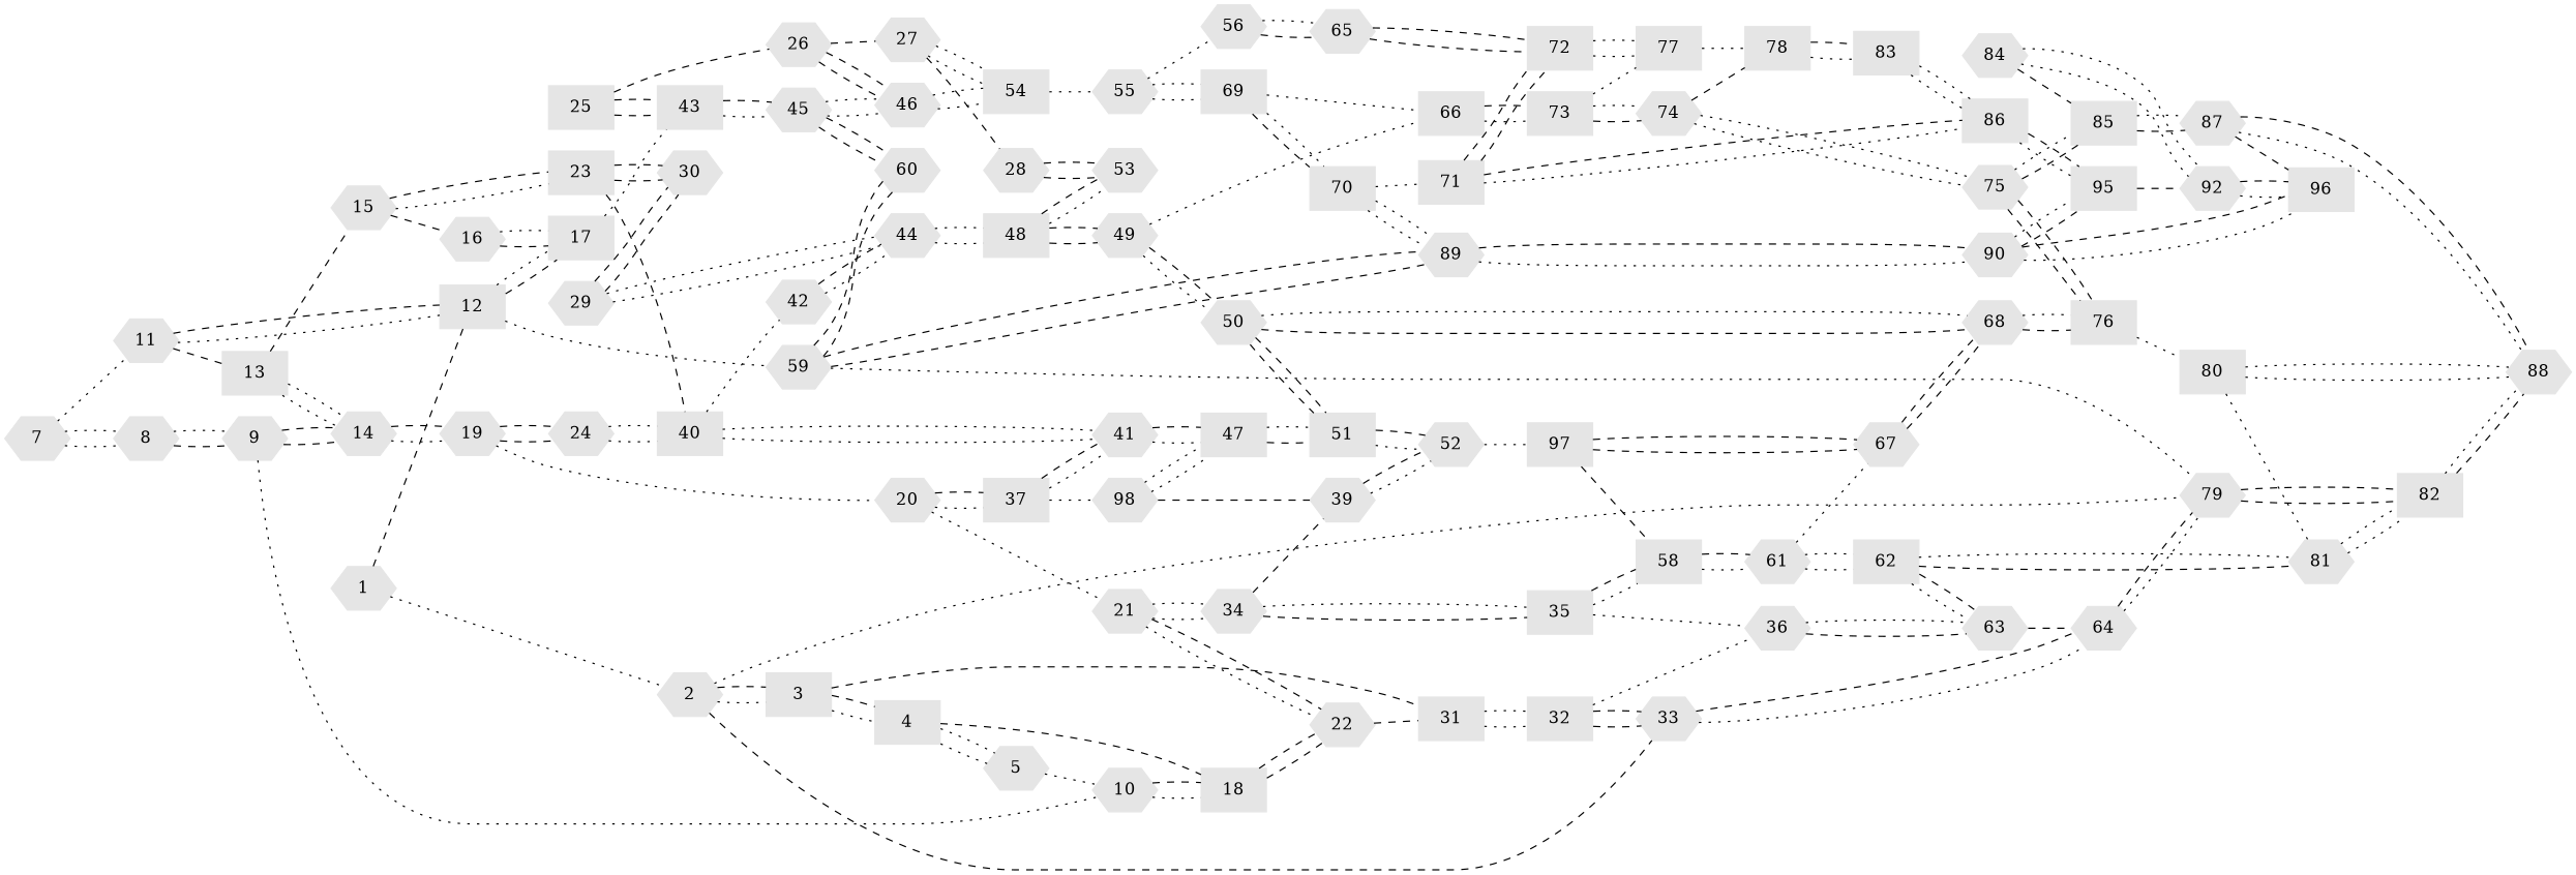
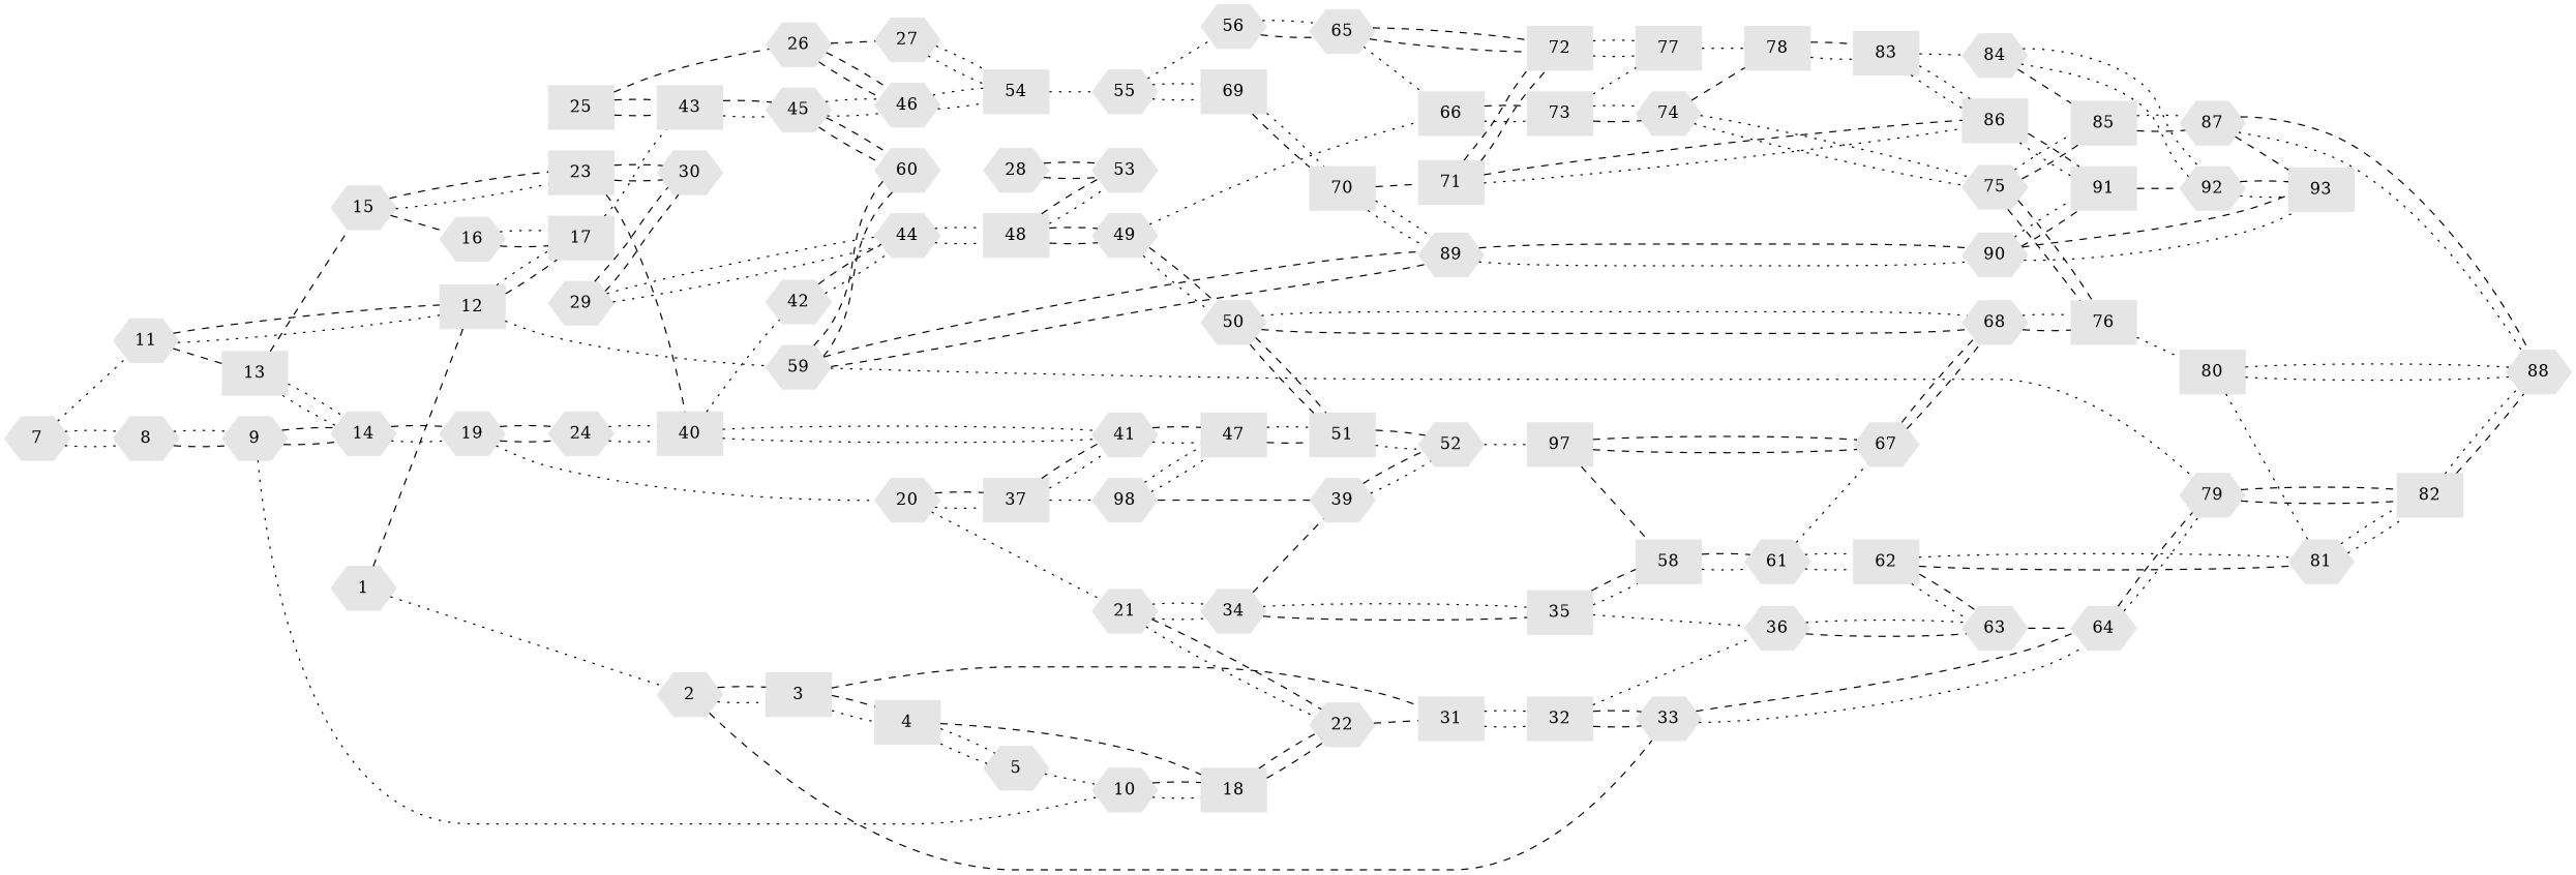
  graph {
    rankdir=LR
    node [color=gray90 shape=hexagon style=filled]
    edge [style=dotted]
    1
    2
    12 [shape=box]
    3 [shape=box]
    33
    79
    7
    8
    11
    17 [shape=box]
    59
    4 [shape=box]
    31 [shape=box]
    64
    82 [shape=box]
    5
    18 [shape=box]
    32 [shape=box]
    10
    22
    9
    13 [shape=box]
    14
    19
    15
    43 [shape=box]
    60
    89
    16
    23 [shape=box]
    20
    24
    30
    40 [shape=box]
    25 [shape=box]
    26
    45
    21
    37 [shape=box]
    34
    n41 [label=98]
    41
    35 [shape=box]
    39
    42
    27
    46
    28
    54 [shape=box]
    53
    55
    29
    44
    48 [shape=box]
    36
    63
    58 [shape=box]
    52
    61
    47 [shape=box]
    51 [shape=box]
    n62 [label=97 shape=box]
    49
    50
    66 [shape=box]
    68
    73 [shape=box]
    76 [shape=box]
    67
    56
    65
    69 [shape=box]
    70 [shape=box]
    72 [shape=box]
    62 [shape=box]
    90
    81
    77 [shape=box]
    74
    80 [shape=box]
    71 [shape=box]
    86 [shape=box]
-   91 [shape=box label=95]
+   91 [shape=box]
    78 [shape=box]
    75
    85 [shape=box]
    83 [shape=box]
    87
    88
    84
    92
-   93 [shape=box label=96]
+   93 [shape=box]
    1 -- 2
    1 -- 12 [style=dashed]
    2 -- 3
    2 -- 3 [style=dashed]
    2 -- 33 [style=dashed]
-   2 -- 79
    12 -- 17 [style=dashed]
    12 -- 17
    12 -- 59
    3 -- 4
    3 -- 4 [style=dashed]
    3 -- 31 [style=dashed]
    33 -- 64
    33 -- 64 [style=dashed]
    79 -- 82 [style=dashed]
    79 -- 82 [style=dashed]
    7 -- 8
    7 -- 8
    7 -- 11
    8 -- 9 [style=dashed]
    8 -- 9
    11 -- 12
    11 -- 12 [style=dashed]
    11 -- 13 [style=dashed]
    17 -- 43
    59 -- 79
    59 -- 60 [style=dashed]
    59 -- 60 [style=dashed]
    59 -- 89 [style=dashed]
    59 -- 89 [style=dashed]
    4 -- 5
    4 -- 5
    4 -- 18 [style=dashed]
    31 -- 32
    31 -- 32
    64 -- 79
    64 -- 79 [style=dashed]
    82 -- 88 [style=dashed]
    82 -- 88
    5 -- 10
    18 -- 22 [style=dashed]
    18 -- 22 [style=dashed]
    32 -- 33 [style=dashed]
    32 -- 33 [style=dashed]
    32 -- 36
    10 -- 18
    10 -- 18 [style=dashed]
    22 -- 31 [style=dashed]
    9 -- 10
    9 -- 14 [style=dashed]
    9 -- 14 [style=dashed]
    13 -- 14
    13 -- 14
    13 -- 15 [style=dashed]
    14 -- 19
    14 -- 19 [style=dashed]
    19 -- 20
    19 -- 24 [style=dashed]
    19 -- 24 [style=dashed]
    15 -- 16 [style=dashed]
    15 -- 23
    15 -- 23 [style=dashed]
    43 -- 45
    43 -- 45 [style=dashed]
    89 -- 90
    89 -- 90 [style=dashed]
    16 -- 17 [style=dashed]
    16 -- 17
    23 -- 30 [style=dashed]
    23 -- 30 [style=dashed]
    23 -- 40 [style=dashed]
    20 -- 21
    20 -- 37
    20 -- 37 [style=dashed]
    24 -- 40
    24 -- 40
    40 -- 41
    40 -- 41
    40 -- 42
    25 -- 43 [style=dashed]
    25 -- 43 [style=dashed]
    25 -- 26 [style=dashed]
    26 -- 27 [style=dashed]
    26 -- 46 [style=dashed]
    26 -- 46 [style=dashed]
    45 -- 60 [style=dashed]
    45 -- 60 [style=dashed]
    45 -- 46
    45 -- 46
    21 -- 22
    21 -- 22 [style=dashed]
    21 -- 34
    21 -- 34
    37 -- n41
    37 -- 41
    37 -- 41 [style=dashed]
    34 -- 35 [style=dashed]
    34 -- 35
    34 -- 39 [style=dashed]
    n41 -- 39 [style=dashed]
    n41 -- 47
    n41 -- 47
    41 -- 47
    41 -- 47 [style=dashed]
    35 -- 36
    35 -- 58
    35 -- 58 [style=dashed]
    39 -- 52
    39 -- 52 [style=dashed]
    42 -- 44
    42 -- 44 [style=dashed]
-   27 -- 28 [style=dashed]
    27 -- 54
    27 -- 54
    46 -- 54
    46 -- 54
    28 -- 53 [style=dashed]
    28 -- 53 [style=dashed]
    54 -- 55
    55 -- 56
    55 -- 69
    55 -- 69
    29 -- 30 [style=dashed]
    29 -- 30 [style=dashed]
    29 -- 44
    29 -- 44
    44 -- 48
    44 -- 48
    48 -- 53
    48 -- 53 [style=dashed]
    48 -- 49 [style=dashed]
    48 -- 49 [style=dashed]
    36 -- 63 [style=dashed]
    36 -- 63
    63 -- 64 [style=dashed]
    58 -- 61
    58 -- 61 [style=dashed]
    52 -- n62
    61 -- 67
    61 -- 62
    61 -- 62
    47 -- 51 [style=dashed]
    47 -- 51
    51 -- 52
    51 -- 52 [style=dashed]
    n62 -- 58 [style=dashed]
    n62 -- 67 [style=dashed]
    n62 -- 67 [style=dashed]
    49 -- 50
    49 -- 50 [style=dashed]
    49 -- 66
    50 -- 51 [style=dashed]
    50 -- 51 [style=dashed]
    50 -- 68 [style=dashed]
    50 -- 68
    66 -- 73
    66 -- 73 [style=dashed]
    68 -- 76 [style=dashed]
    68 -- 76
    73 -- 77
    73 -- 74 [style=dashed]
    73 -- 74
    76 -- 80
    67 -- 68 [style=dashed]
    67 -- 68 [style=dashed]
    56 -- 65 [style=dashed]
    56 -- 65
-   69 -- 66
+   65 -- 66
    65 -- 72 [style=dashed]
    65 -- 72 [style=dashed]
    69 -- 70 [style=dashed]
    69 -- 70
    70 -- 89
    70 -- 89
-   70 -- 71
+   70 -- 71 [style=dashed]
    72 -- 77
    72 -- 77
    62 -- 63
    62 -- 63 [style=dashed]
    62 -- 81 [style=dashed]
    62 -- 81
    90 -- 91 [style=dashed]
    90 -- 91
    90 -- 93
    90 -- 93 [style=dashed]
    81 -- 82
    81 -- 82
    77 -- 78
    74 -- 78 [style=dashed]
    74 -- 75
    74 -- 75
    80 -- 81
    80 -- 88
    80 -- 88
    71 -- 72 [style=dashed]
    71 -- 72 [style=dashed]
    71 -- 86
    71 -- 86 [style=dashed]
    86 -- 91
    86 -- 91 [style=dashed]
    91 -- 92 [style=dashed]
    78 -- 83
    78 -- 83 [style=dashed]
    75 -- 76 [style=dashed]
    75 -- 76 [style=dashed]
    75 -- 85 [style=dashed]
    75 -- 85
    85 -- 87 [style=dashed]
    85 -- 87
    83 -- 86
    83 -- 86
+   83 -- 84
    87 -- 88
    87 -- 88 [style=dashed]
    87 -- 93 [style=dashed]
    84 -- 85 [style=dashed]
    84 -- 92
    84 -- 92
    92 -- 93
    92 -- 93 [style=dashed]
  }
